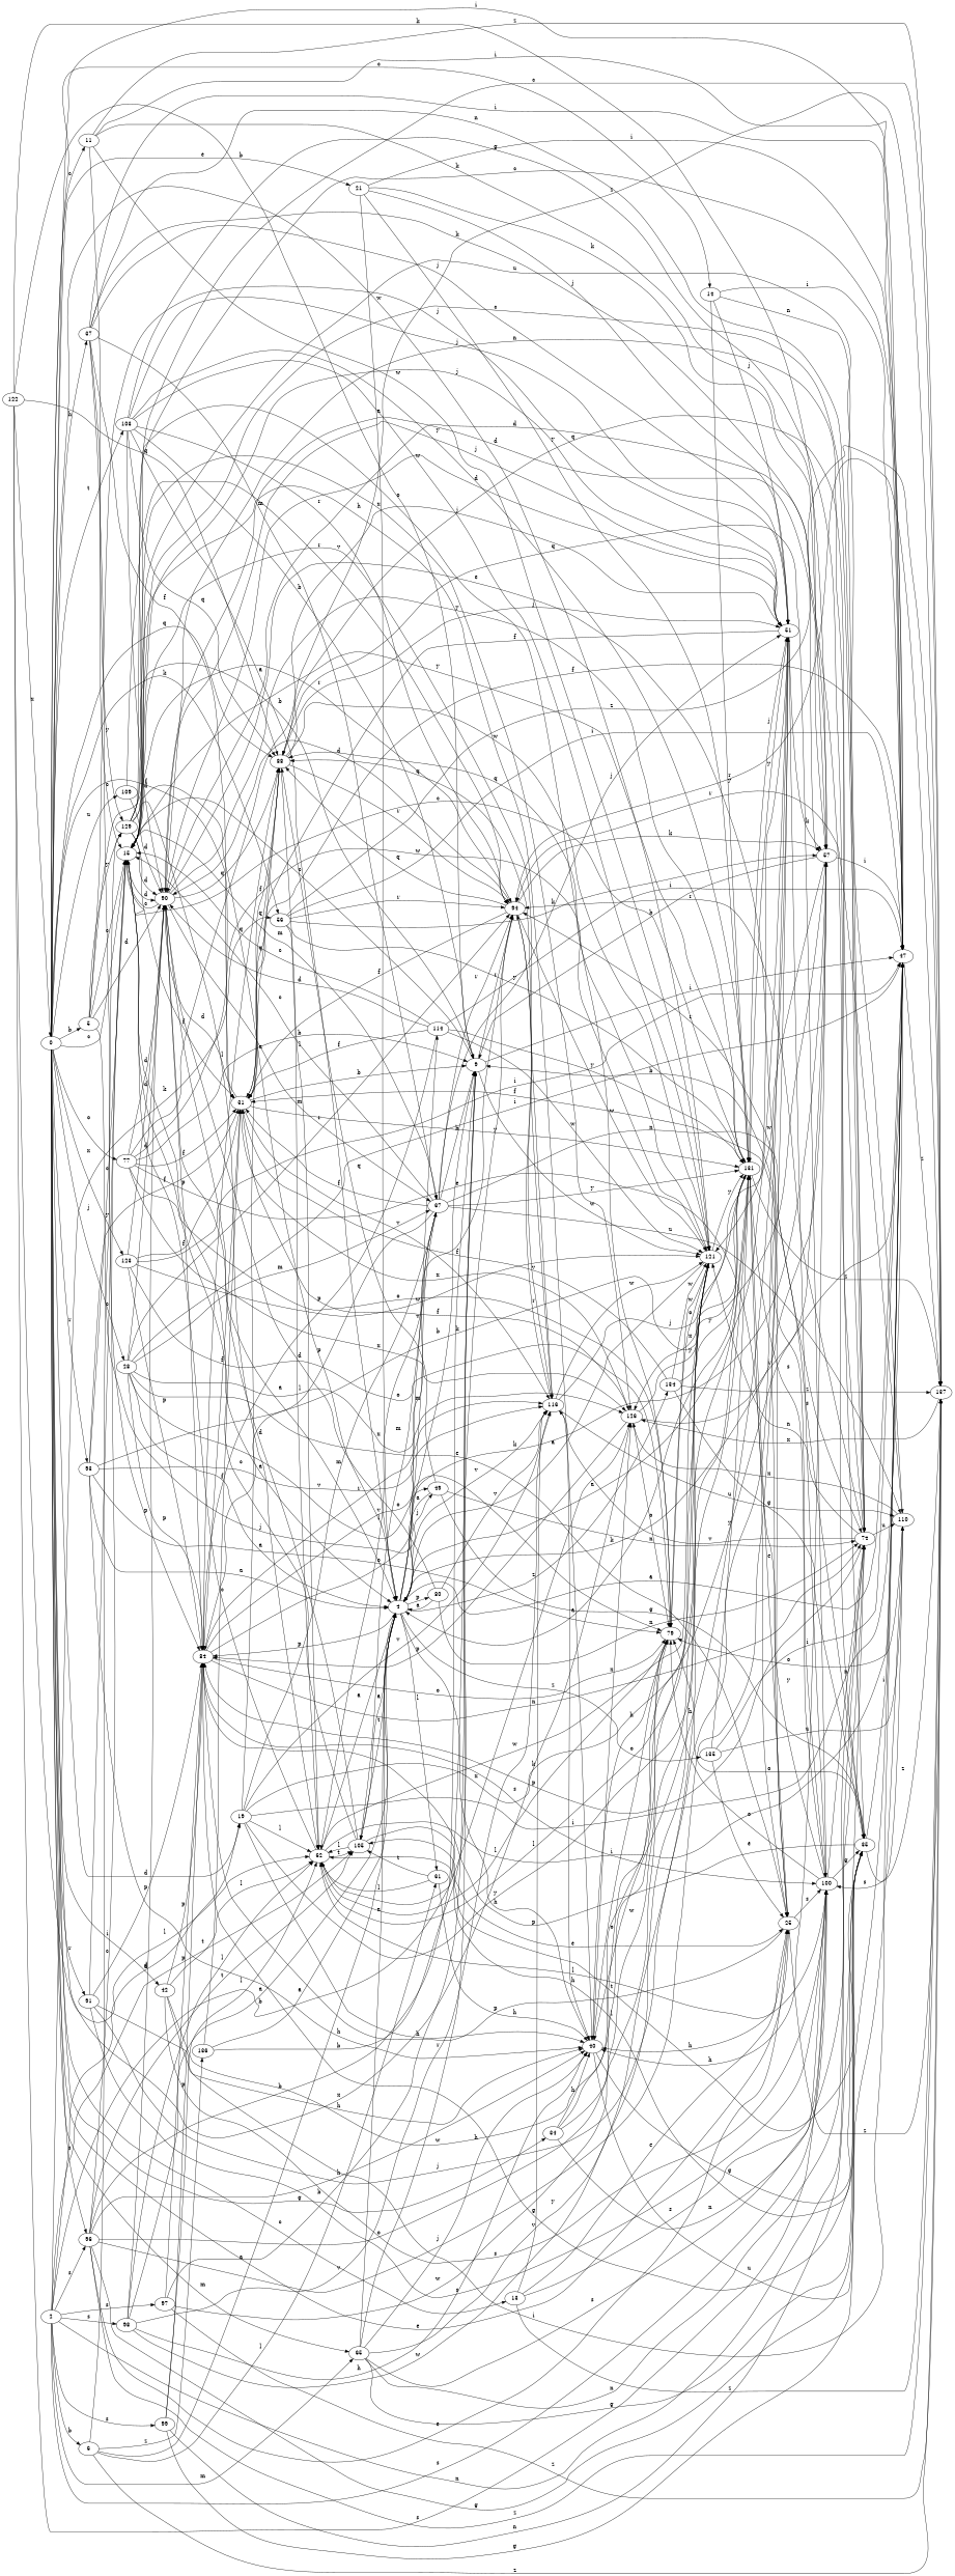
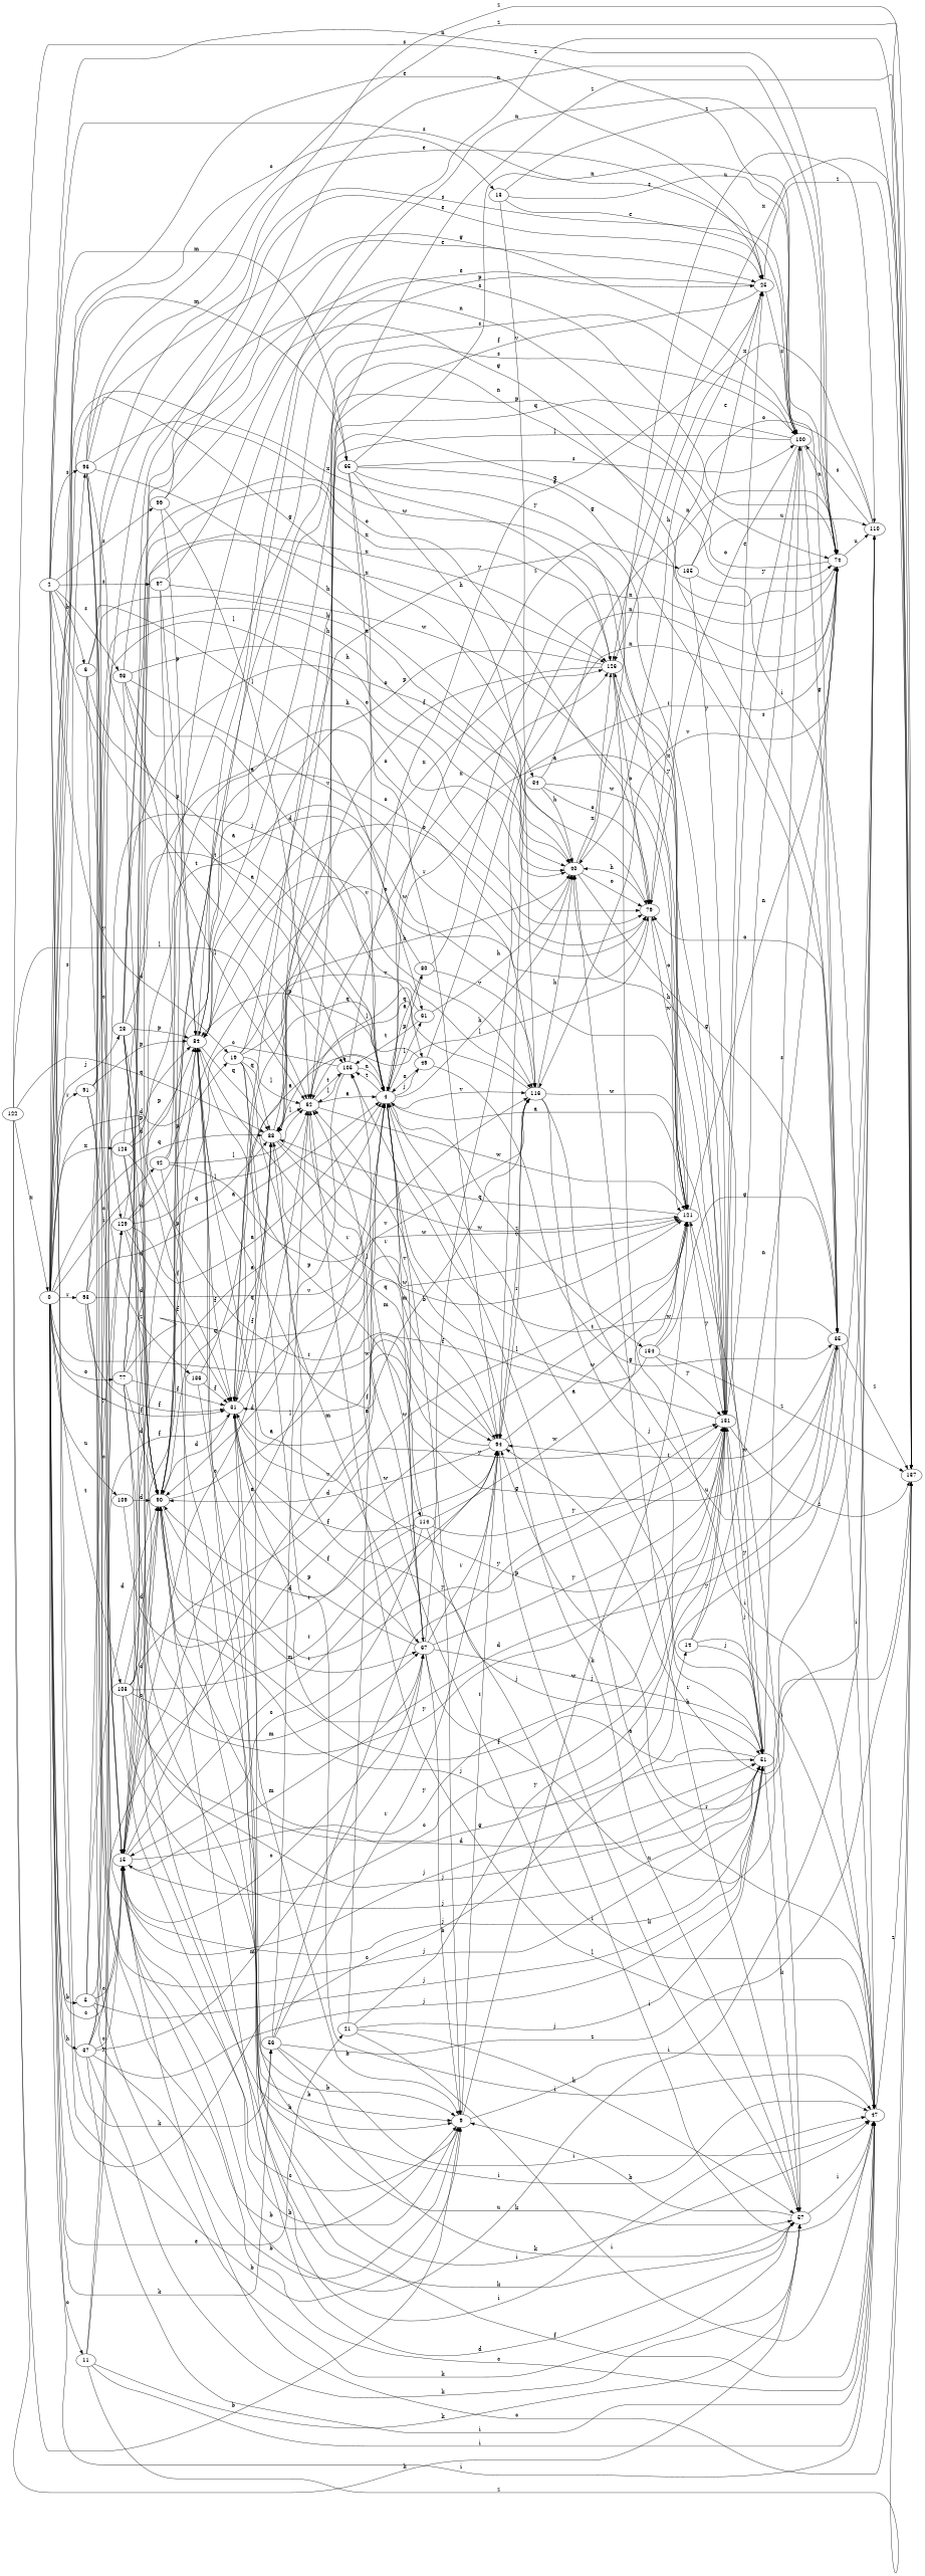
  strict digraph {
    rankdir=LR
    0
    5
    11
    13
    14
    15
    19
    21
    25
    31
    34
    37
    42
    47
    n15 [label=28]
    56
    65
    77
    88
    91
    93
    96
    103
    109
    121
    123
    126
    9
    49
    n30 [label=90]
    51
    129
    57
    137
    100
    116
    74
    131
    4
    67
    94
    110
    40
    62
    84
    79
    35
    105
    122
    2
    6
    97
    98
    99
    61
    136
    80
    114
    134
    135
    0 -> 5 [label=b]
    0 -> 11 [label=c]
    0 -> 13 [label=c]
    0 -> 14 [label=c]
    0 -> 15 [label=c]
    0 -> 19 [label=d]
    0 -> 21 [label=e]
    0 -> 25 [label=e]
    0 -> 31 [label=f]
    0 -> 34 [label=g]
    0 -> 37 [label=h]
    0 -> 42 [label=i]
    0 -> 47 [label=i]
    0 -> n15 [label=j]
    0 -> 56 [label=k]
    0 -> 65 [label=m]
    0 -> 77 [label=o]
    0 -> 88 [label=q]
    0 -> 91 [label=r]
    0 -> 93 [label=r]
    0 -> 96 [label=s]
    0 -> 103 [label=t]
    0 -> 109 [label=u]
    0 -> 121 [label=w]
    0 -> 123 [label=x]
    0 -> 126 [label=x]
    5 -> 15 [label=c]
    5 -> 9 [label=b]
    5 -> 49 [label=j]
    5 -> n30 [label=d]
    5 -> 51 [label=j]
    5 -> 129 [label=y]
    11 -> 47 [label=i]
    11 -> 121 [label=w]
    11 -> 129 [label=y]
    11 -> 57 [label=k]
    11 -> 137 [label=z]
    13 -> 25 [label=e]
    13 -> 137 [label=z]
    13 -> 100 [label=s]
    13 -> 116 [label=v]
    14 -> 47 [label=i]
    14 -> 51 [label=j]
    14 -> 74 [label=n]
    14 -> 131 [label=y]
    15 -> n30 [label=d]
    15 -> 51 [label=j]
    15 -> 116 [label=v]
    15 -> 131 [label=y]
    15 -> 4 [label=a]
    15 -> 67 [label=m]
    15 -> 94 [label=r]
    15 -> 110 [label=u]
    19 -> 47 [label=i]
    19 -> 88 [label=q]
    19 -> 57 [label=k]
    19 -> 116 [label=v]
    19 -> 131 [label=y]
    19 -> 67 [label=m]
    19 -> 40 [label=h]
    19 -> 62 [label=l]
    21 -> 47 [label=i]
    21 -> 51 [label=j]
    21 -> 57 [label=k]
    21 -> 131 [label=y]
    21 -> 4 [label=a]
    25 -> 31 [label=f]
    25 -> 137 [label=z]
    25 -> 100 [label=s]
    25 -> 40 [label=h]
    25 -> 84 [label=p]
    31 -> 88 [label=q]
    31 -> 126 [label=x]
    31 -> 9 [label=b]
    31 -> n30 [label=d]
    31 -> 116 [label=v]
    31 -> 131 [label=y]
    34 -> 121 [label=w]
    34 -> 74 [label=n]
    34 -> 40 [label=h]
    34 -> 79 [label=o]
    37 -> 15 [label=c]
    37 -> 31 [label=f]
    37 -> 47 [label=i]
    37 -> 51 [label=j]
    37 -> 57 [label=k]
    37 -> 74 [label=n]
    37 -> 67 [label=m]
    37 -> 84 [label=p]
    42 -> 47 [label=i]
    42 -> 121 [label=w]
    42 -> 100 [label=s]
    42 -> 62 [label=l]
    42 -> 84 [label=p]
    47 -> 15 [label=c]
    47 -> 31 [label=f]
    47 -> 137 [label=z]
    47 -> 4 [label=a]
    47 -> 62 [label=l]
    n15 -> 25 [label=e]
    n15 -> 47 [label=i]
    n15 -> 126 [label=x]
    n15 -> n30 [label=d]
    n15 -> 4 [label=a]
    n15 -> 67 [label=m]
    n15 -> 94 [label=r]
    n15 -> 84 [label=p]
    n15 -> 79 [label=o]
    56 -> 47 [label=i]
    56 -> 57 [label=k]
    56 -> 137 [label=z]
    56 -> 131 [label=y]
    56 -> 94 [label=r]
    56 -> 62 [label=l]
    65 -> 100 [label=s]
    65 -> 74 [label=n]
    65 -> 131 [label=y]
    65 -> 4 [label=a]
    65 -> 94 [label=r]
    65 -> 40 [label=h]
    65 -> 35 [label=g]
    77 -> 25 [label=e]
    77 -> 31 [label=f]
    77 -> 121 [label=w]
    77 -> 126 [label=x]
    77 -> 9 [label=b]
    77 -> n30 [label=d]
    77 -> 51 [label=j]
    77 -> 79 [label=o]
    88 -> 31 [label=f]
    88 -> 121 [label=w]
    88 -> 51 [label=j]
    88 -> 137 [label=z]
    88 -> 94 [label=r]
    88 -> 62 [label=l]
    91 -> 15 [label=c]
    91 -> 51 [label=j]
    91 -> 100 [label=s]
    91 -> 40 [label=h]
    91 -> 84 [label=p]
    93 -> 15 [label=c]
    93 -> 31 [label=f]
    93 -> 57 [label=k]
    93 -> 116 [label=v]
    93 -> 4 [label=a]
    93 -> 40 [label=h]
    93 -> 79 [label=o]
    96 -> 15 [label=c]
    96 -> 25 [label=e]
    96 -> 9 [label=b]
    96 -> 51 [label=j]
    96 -> 137 [label=z]
    96 -> 40 [label=h]
    96 -> 79 [label=o]
    96 -> 35 [label=g]
    96 -> 105 [label=t]
    103 -> 88 [label=q]
    103 -> 121 [label=w]
    103 -> 9 [label=b]
    103 -> n30 [label=d]
    103 -> 51 [label=j]
    103 -> 131 [label=y]
    103 -> 4 [label=a]
    103 -> 94 [label=r]
    103 -> 35 [label=g]
    109 -> n30 [label=d]
    109 -> 94 [label=r]
    121 -> 88 [label=q]
-   74 -> 121 [label=n]
+   121 -> 74 [label=n]
    121 -> 131 [label=y]
    121 -> 4 [label=a]
    121 -> 79 [label=o]
    123 -> 31 [label=f]
    123 -> 47 [label=i]
    123 -> 121 [label=w]
    123 -> n30 [label=d]
    123 -> 84 [label=p]
    123 -> 79 [label=o]
    126 -> 31 [label=f]
    126 -> 47 [label=i]
    126 -> 131 [label=y]
    126 -> 84 [label=p]
    126 -> 79 [label=o]
    9 -> 15 [label=c]
    9 -> 47 [label=i]
    9 -> 121 [label=w]
    9 -> 94 [label=r]
    49 -> 88 [label=q]
    49 -> 74 [label=n]
    49 -> 4 [label=a]
    49 -> 35 [label=g]
    n30 -> 15 [label=c]
    n30 -> 25 [label=e]
    n30 -> 88 [label=q]
    n30 -> 51 [label=j]
    n30 -> 74 [label=n]
    n30 -> 131 [label=y]
    n30 -> 4 [label=a]
    n30 -> 67 [label=m]
    n30 -> 84 [label=p]
    51 -> 31 [label=f]
    51 -> n30 [label=d]
    51 -> 57 [label=k]
    51 -> 100 [label=s]
    51 -> 131 [label=y]
    51 -> 4 [label=a]
    51 -> 40 [label=h]
    129 -> 31 [label=f]
    129 -> 126 [label=x]
    129 -> n30 [label=d]
    129 -> 4 [label=a]
    129 -> 40 [label=h]
    129 -> 62 [label=l]
    129 -> 79 [label=o]
    57 -> 47 [label=i]
    57 -> 121 [label=w]
    57 -> 9 [label=b]
    57 -> n30 [label=d]
    57 -> 40 [label=h]
    137 -> 15 [label=c]
    137 -> 126 [label=x]
    137 -> 94 [label=r]
    100 -> 88 [label=q]
-   100 -> 9 [label=b]
    100 -> 74 [label=n]
    100 -> 131 [label=y]
    100 -> 62 [label=l]
    100 -> 79 [label=o]
    100 -> 35 [label=g]
    116 -> 88 [label=q]
    116 -> 121 [label=w]
    116 -> 51 [label=j]
    116 -> 94 [label=r]
    116 -> 110 [label=u]
    116 -> 40 [label=h]
    74 -> 15 [label=c]
    74 -> 88 [label=q]
    74 -> 116 [label=v]
    74 -> 94 [label=r]
    74 -> 110 [label=u]
    74 -> 84 [label=p]
    131 -> 15 [label=c]
    131 -> 25 [label=e]
    131 -> 126 [label=x]
    131 -> 51 [label=j]
    131 -> 137 [label=z]
    131 -> 100 [label=s]
    131 -> 4 [label=a]
    131 -> 62 [label=l]
    4 -> 9 [label=b]
    4 -> 49 [label=j]
    4 -> 57 [label=k]
    4 -> 116 [label=v]
    4 -> 67 [label=m]
    4 -> 40 [label=h]
    4 -> 84 [label=p]
    4 -> 105 [label=t]
    4 -> 61 [label=l]
    4 -> 80 [label=p]
    4 -> 114 [label=v]
    4 -> 134 [label=z]
    4 -> 135 [label=z]
    67 -> 15 [label=c]
    67 -> 31 [label=f]
    67 -> 9 [label=b]
    67 -> 51 [label=j]
    67 -> 74 [label=n]
    67 -> 131 [label=y]
    67 -> 94 [label=r]
    67 -> 110 [label=u]
    67 -> 62 [label=l]
    67 -> 84 [label=p]
    67 -> 105 [label=m]
    94 -> 31 [label=f]
    94 -> 88 [label=q]
    94 -> 121 [label=w]
    94 -> n30 [label=d]
    94 -> 57 [label=k]
    94 -> 116 [label=v]
    110 -> 126 [label=x]
    110 -> 100 [label=s]
    110 -> 94 [label=r]
    110 -> 79 [label=o]
    40 -> 126 [label=x]
    40 -> 110 [label=u]
    40 -> 79 [label=o]
    40 -> 35 [label=g]
    62 -> 15 [label=c]
    62 -> 47 [label=i]
    62 -> 121 [label=w]
    62 -> 126 [label=x]
    62 -> 4 [label=a]
    62 -> 105 [label=t]
    84 -> 31 [label=f]
    84 -> 88 [label=q]
    84 -> 57 [label=k]
    84 -> 100 [label=s]
    84 -> 116 [label=v]
    84 -> 74 [label=n]
    84 -> 94 [label=r]
    84 -> 79 [label=o]
    84 -> 35 [label=g]
    79 -> 121 [label=w]
    79 -> 40 [label=h]
    79 -> 62 [label=l]
    35 -> 47 [label=i]
    35 -> n30 [label=d]
    35 -> 137 [label=z]
    35 -> 94 [label=r]
    35 -> 84 [label=p]
    35 -> 79 [label=o]
    35 -> 105 [label=t]
    105 -> 15 [label=c]
    105 -> 25 [label=e]
    105 -> n30 [label=d]
    105 -> 4 [label=a]
    105 -> 62 [label=l]
    122 -> 0 [label=x]
    122 -> 88 [label=q]
    122 -> 9 [label=b]
    122 -> 57 [label=k]
    122 -> 100 [label=s]
    122 -> 62 [label=l]
    2 -> 19 [label=d]
    2 -> 56 [label=k]
    2 -> 65 [label=m]
    2 -> 96 [label=s]
    2 -> 9 [label=b]
    2 -> 100 [label=s]
    2 -> 74 [label=n]
    2 -> 105 [label=t]
    2 -> 6 [label=b]
    2 -> 97 [label=s]
    2 -> 98 [label=s]
    2 -> 99 [label=s]
    6 -> 129 [label=y]
    6 -> 137 [label=z]
    6 -> 4 [label=a]
    6 -> 61 [label=l]
    6 -> 136 [label=z]
    97 -> 121 [label=w]
    97 -> 9 [label=b]
    97 -> 137 [label=z]
    97 -> 84 [label=p]
    98 -> 121 [label=w]
    98 -> n30 [label=d]
    98 -> 116 [label=v]
    98 -> 4 [label=a]
    98 -> 40 [label=h]
    98 -> 62 [label=l]
    99 -> 74 [label=n]
    99 -> 62 [label=l]
    99 -> 84 [label=p]
    99 -> 35 [label=g]
    61 -> 40 [label=h]
    61 -> 62 [label=l]
    61 -> 105 [label=t]
    136 -> 31 [label=f]
    136 -> 9 [label=b]
    136 -> 4 [label=a]
    80 -> n30 [label=d]
    80 -> 116 [label=v]
    80 -> 74 [label=n]
    80 -> 4 [label=a]
    114 -> 15 [label=c]
    114 -> 31 [label=f]
    114 -> 47 [label=i]
    114 -> 121 [label=w]
    114 -> n30 [label=d]
    114 -> 131 [label=y]
    114 -> 84 [label=p]
    134 -> 31 [label=f]
    134 -> 121 [label=w]
    134 -> 137 [label=z]
    134 -> 131 [label=y]
    134 -> 35 [label=g]
    135 -> 25 [label=e]
    135 -> 47 [label=i]
    135 -> 131 [label=y]
    135 -> 110 [label=u]
  }
